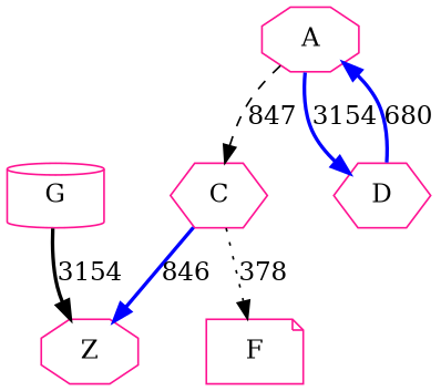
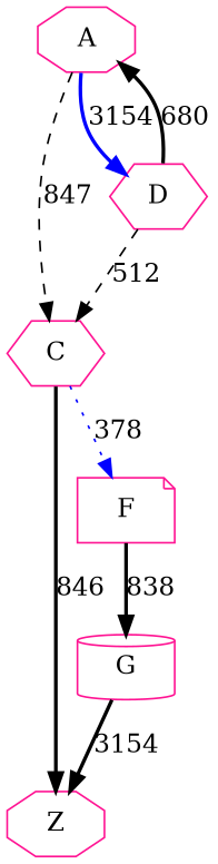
  digraph {
    rankdir=TB
    node [color=deeppink shape=hexagon]
    edge [color=black style=bold]
    C
    A [shape=octagon]
    D
    Z [shape=octagon]
    F [shape=note]
    G [shape=cylinder]
-   C -> Z [color=blue label=846]
-   C -> F [label=378 style=dotted]
+   C -> Z [label=846]
+   C -> F [color=blue label=378 style=dotted]
    A -> C [label=847 style=dashed]
    A -> D [color=blue label=3154]
-   D -> A [color=blue label=680]
+   D -> C [label=512 style=dashed]
+   D -> A [label=680]
+   F -> G [label=838]
    G -> Z [label=3154]
  }
